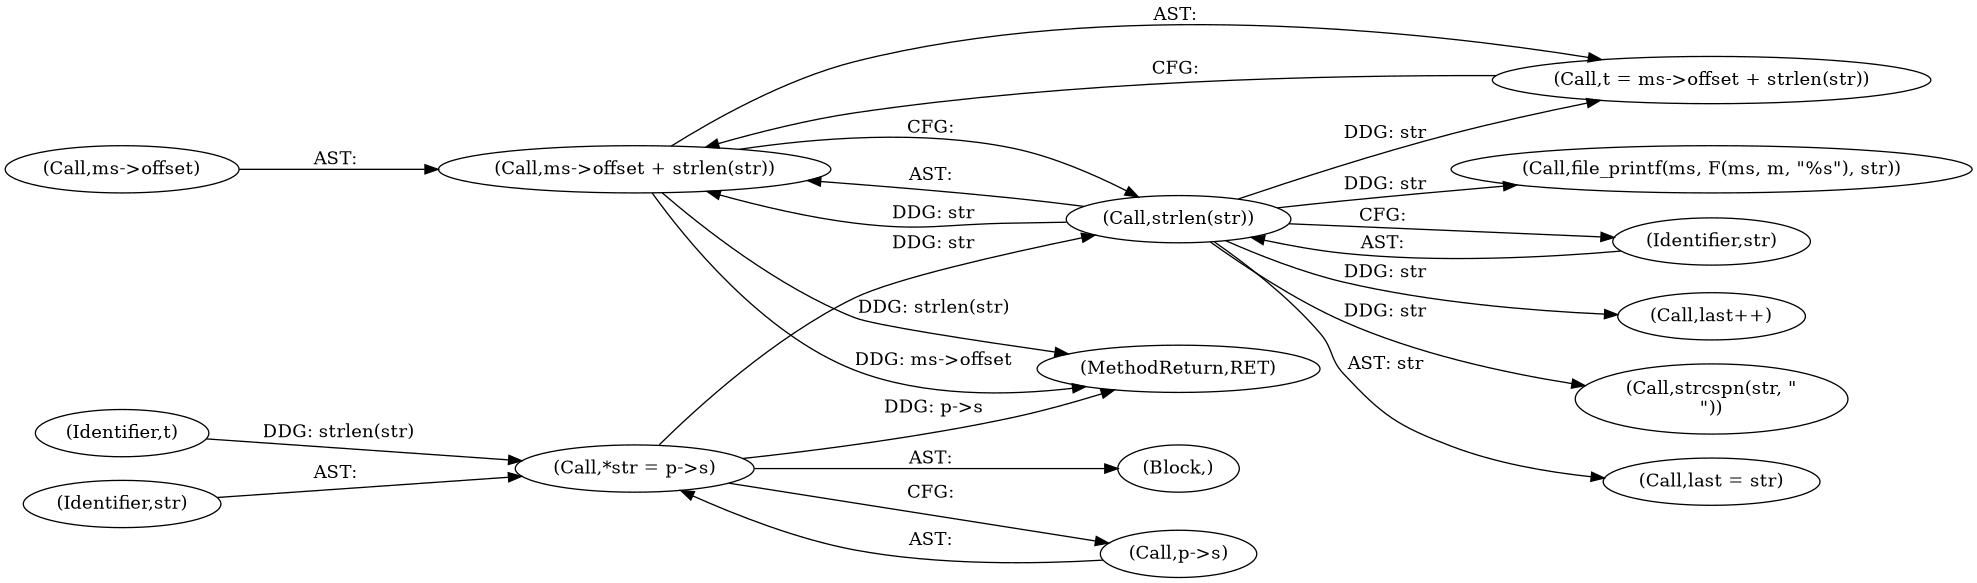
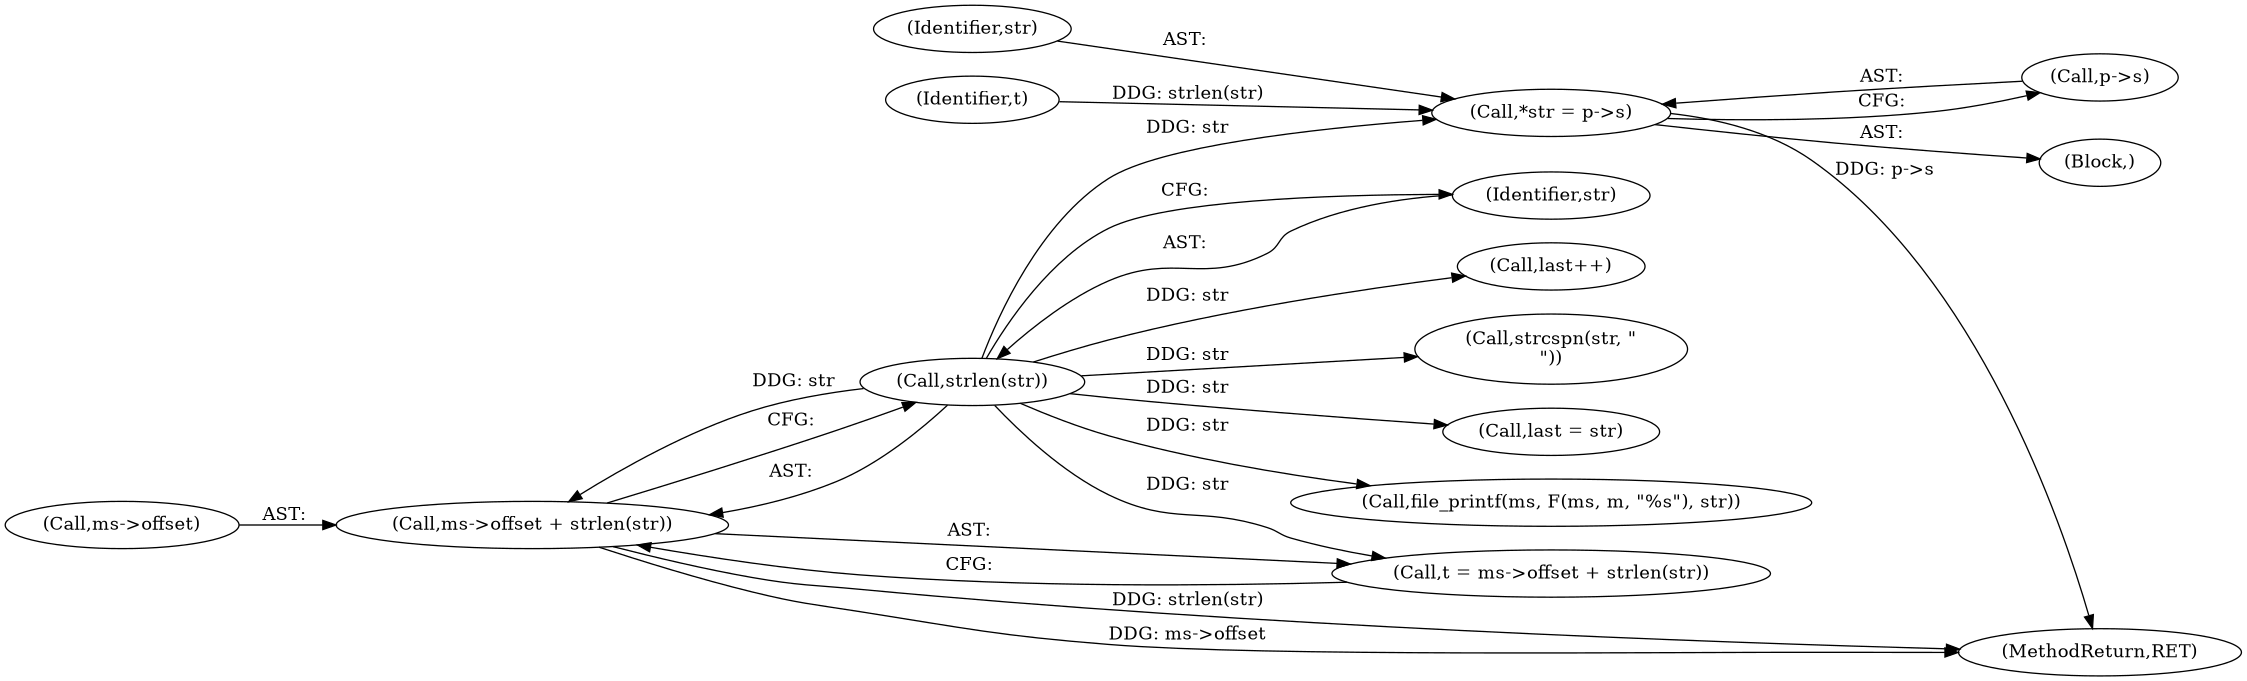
  digraph {
    rankdir=LR
    n1 [label="(Call,ms->offset + strlen(str))"]
    n2 [label="(Call,strlen(str))"]
    n3 [label="(Call,t = ms->offset + strlen(str))"]
    n4 [label="(MethodReturn,RET)"]
    n5 [label="(Call,file_printf(ms, F(ms, m, \"%s\"), str))"]
    n6 [label="(Identifier,str)"]
    n7 [label="(Call,last++)"]
    n8 [label="(Call,strcspn(str, \"\n\"))"]
    n9 [label="(Call,last = str)"]
    n10 [label="(Call,*str = p->s)"]
    n11 [label="(Block,)"]
    n12 [label="(Call,p->s)"]
    n13 [label="(Call,ms->offset)"]
    n14 [label="(Identifier,t)"]
    n15 [label="(Identifier,str)"]
    n1 -> n2 [label="CFG: "]
    n1 -> n3 [label="AST: "]
    n1 -> n4 [label="DDG: strlen(str)"]
    n1 -> n4 [label="DDG: ms->offset"]
    n2 -> n1 [label="AST: "]
    n2 -> n1 [label="DDG: str"]
    n2 -> n3 [label="DDG: str"]
    n2 -> n5 [label="DDG: str"]
    n2 -> n6 [label="CFG: "]
    n2 -> n7 [label="DDG: str"]
    n2 -> n8 [label="DDG: str"]
-   n2 -> n9 [label="AST: str"]
+   n2 -> n9 [label="DDG: str"]
    n3 -> n1 [label="CFG: "]
    n6 -> n2 [label="AST: "]
-   n10 -> n2 [label="DDG: str"]
+   n2 -> n10 [label="DDG: str"]
    n10 -> n4 [label="DDG: p->s"]
    n10 -> n11 [label="AST: "]
    n10 -> n12 [label="CFG: "]
    n12 -> n10 [label="AST: "]
    n13 -> n1 [label="AST: "]
    n14 -> n10 [label="DDG: strlen(str)"]
    n15 -> n10 [label="AST: "]
  }
